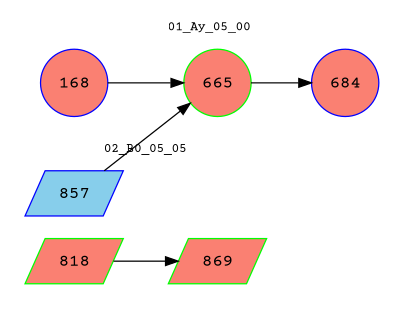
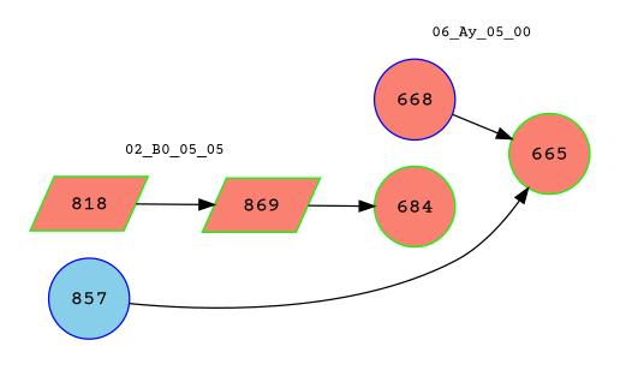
  digraph {
    fontname="Courier Prime"
    rankdir=LR
    node [color=green fillcolor=salmon fontname="Courier Prime" shape=circle style=filled]
    edge [color=black fontname="Courier Prime"]
-   n1 [color=blue label=168]
+   n1 [color=blue label=668]
    n2 [label=665]
-   n3 [color=blue label=684]
-   n4 [color=blue fillcolor=skyblue label=857 shape=parallelogram]
+   n3 [label=684]
+   n4 [color=blue fillcolor=skyblue label=857]
    n5 [label=818 shape=parallelogram]
    n6 [label=869 shape=parallelogram]
    subgraph cluster_1 {
      color=white
      fontsize=10
-     label="01_Ay_05_00"
+     label="06_Ay_05_00"
      n1
      n2
      n3
    }
    subgraph cluster_2 {
      color=white
      fontsize=10
      label="02_B0_05_05"
      n4
      n5
      n6
    }
    n1 -> n2
-   n2 -> n3
+   n6 -> n3
    n4 -> n2
    n5 -> n6
  }
